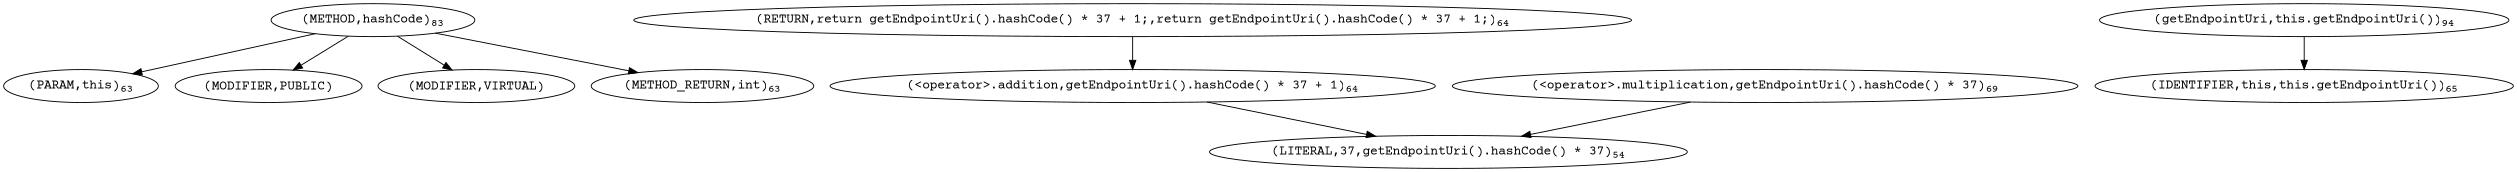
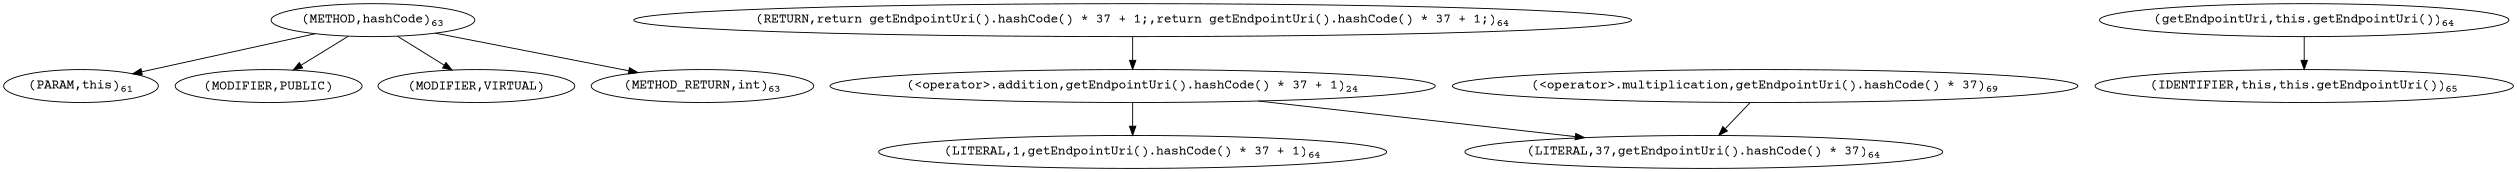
  digraph {
    fontname="Courier Prime"
    node [fontname="Courier Prime"]
    edge [fontname="Courier Prime"]
-   n1 [label=<(METHOD,hashCode)<SUB>83</SUB>>]
-   n2 [label=<(PARAM,this)<SUB>63</SUB>>]
+   n1 [label=<(METHOD,hashCode)<SUB>63</SUB>>]
+   n2 [label=<(PARAM,this)<SUB>61</SUB>>]
    n3 [label=<(MODIFIER,PUBLIC)>]
    n4 [label=<(MODIFIER,VIRTUAL)>]
    n5 [label=<(METHOD_RETURN,int)<SUB>63</SUB>>]
    n6 [label=<(RETURN,return getEndpointUri().hashCode() * 37 + 1;,return getEndpointUri().hashCode() * 37 + 1;)<SUB>64</SUB>>]
-   n7 [label=<(&lt;operator&gt;.addition,getEndpointUri().hashCode() * 37 + 1)<SUB>64</SUB>>]
-   n9 [label=<(LITERAL,37,getEndpointUri().hashCode() * 37)<SUB>54</SUB>>]
+   n7 [label=<(&lt;operator&gt;.addition,getEndpointUri().hashCode() * 37 + 1)<SUB>24</SUB>>]
+   n8 [label=<(LITERAL,1,getEndpointUri().hashCode() * 37 + 1)<SUB>64</SUB>>]
+   n9 [label=<(LITERAL,37,getEndpointUri().hashCode() * 37)<SUB>64</SUB>>]
    n10 [label=<(&lt;operator&gt;.multiplication,getEndpointUri().hashCode() * 37)<SUB>69</SUB>>]
-   n11 [label=<(getEndpointUri,this.getEndpointUri())<SUB>94</SUB>>]
+   n11 [label=<(getEndpointUri,this.getEndpointUri())<SUB>64</SUB>>]
    n12 [label=<(IDENTIFIER,this,this.getEndpointUri())<SUB>65</SUB>>]
    n1 -> n2
    n1 -> n3
    n1 -> n4
    n1 -> n5
    n6 -> n7
+   n7 -> n8
    n7 -> n9
    n10 -> n9
    n11 -> n12
  }
